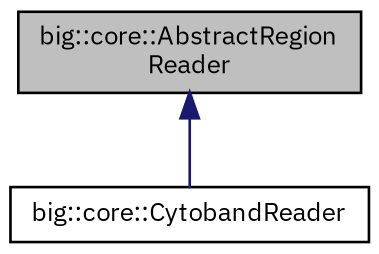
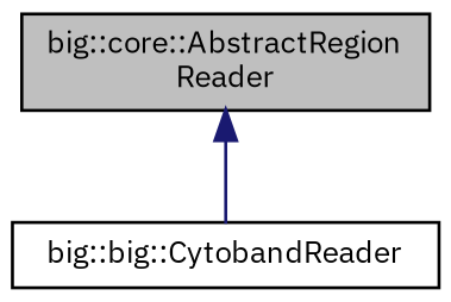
  digraph {
    fontname="IBM Plex Sans"
    node [color=black fontname="IBM Plex Sans" fontsize=10 shape=record style=filled]
    n1 [fillcolor=grey75 fontcolor=black height=0.2 label="big::core::AbstractRegion\lReader" width=0.4]
-   n2 [fillcolor=white height=0.2 label="big::core::CytobandReader" width=0.4]
+   n2 [fillcolor=white height=0.2 label="big::big::CytobandReader" width=0.4]
    n1 -> n2 [color=midnightblue dir=back fontname="IBM Plex Sans" fontsize=10 labelfontname=Helvetica labelfontsize=10 style=solid]
  }
